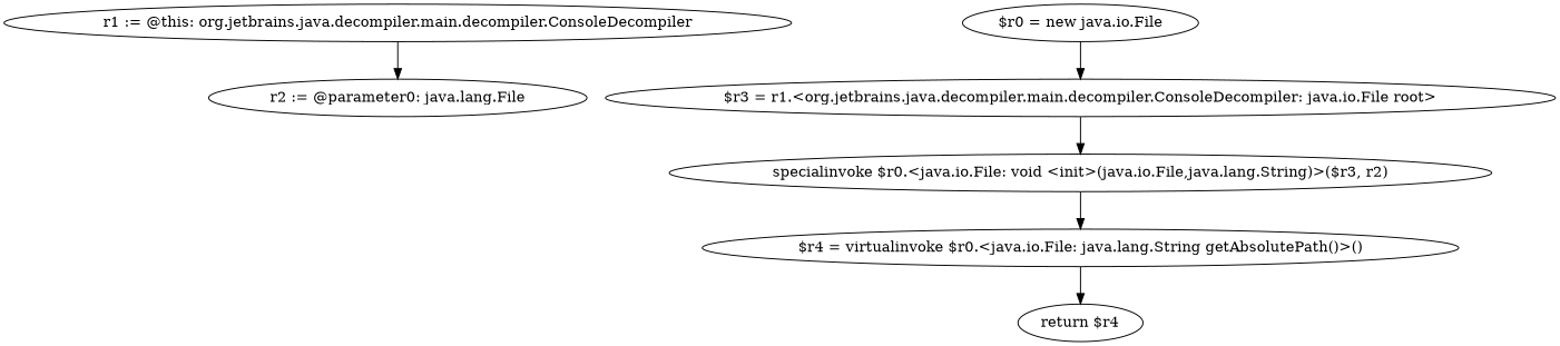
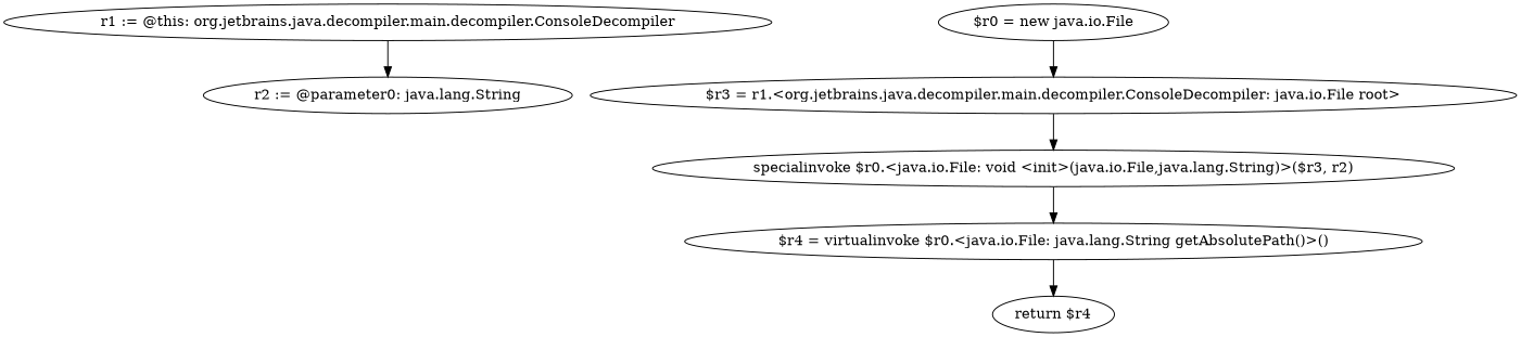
  digraph {
    "r1 := @this: org.jetbrains.java.decompiler.main.decompiler.ConsoleDecompiler"
-   "r2 := @parameter0: java.lang.String" [label="r2 := @parameter0: java.lang.File"]
+   "r2 := @parameter0: java.lang.String"
    "$r0 = new java.io.File"
    "$r3 = r1.<org.jetbrains.java.decompiler.main.decompiler.ConsoleDecompiler: java.io.File root>"
    "specialinvoke $r0.<java.io.File: void <init>(java.io.File,java.lang.String)>($r3, r2)"
    "$r4 = virtualinvoke $r0.<java.io.File: java.lang.String getAbsolutePath()>()"
    "return $r4"
    "r1 := @this: org.jetbrains.java.decompiler.main.decompiler.ConsoleDecompiler" -> "r2 := @parameter0: java.lang.String"
    "$r0 = new java.io.File" -> "$r3 = r1.<org.jetbrains.java.decompiler.main.decompiler.ConsoleDecompiler: java.io.File root>"
    "$r3 = r1.<org.jetbrains.java.decompiler.main.decompiler.ConsoleDecompiler: java.io.File root>" -> "specialinvoke $r0.<java.io.File: void <init>(java.io.File,java.lang.String)>($r3, r2)"
    "specialinvoke $r0.<java.io.File: void <init>(java.io.File,java.lang.String)>($r3, r2)" -> "$r4 = virtualinvoke $r0.<java.io.File: java.lang.String getAbsolutePath()>()"
    "$r4 = virtualinvoke $r0.<java.io.File: java.lang.String getAbsolutePath()>()" -> "return $r4"
  }
